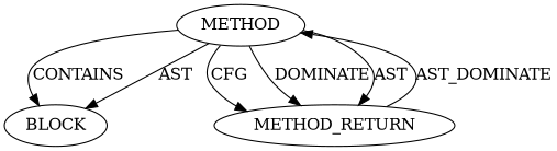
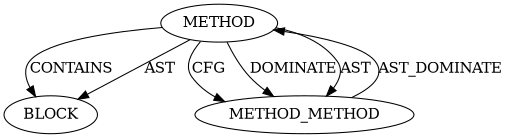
  digraph {
    node [CODE="<empty>" TYPE_FULL_NAME=ANY]
    n1 [AST_PARENT_FULL_NAME="<global>" AST_PARENT_TYPE=NAMESPACE_BLOCK FILENAME="messenger_v2.c" FULL_NAME="messenger_v2.c:46:46:FRAME_TAG_MESSAGE:0" IS_EXTERNAL=true LINE_NUMBER=46 LINE_NUMBER_END=46 NAME=FRAME_TAG_MESSAGE ORDER=0 label=METHOD TYPE_FULL_NAME=""]
    n2 [ARGUMENT_INDEX=1 ORDER=1 label=BLOCK]
-   n3 [CODE=RET EVALUATION_STRATEGY=BY_VALUE ORDER=2 label=METHOD_RETURN]
+   n3 [CODE=RET EVALUATION_STRATEGY=BY_VALUE ORDER=2 label=METHOD_METHOD]
    n1 -> n2 [label=CONTAINS]
    n1 -> n2 [label=AST]
    n1 -> n3 [label=CFG]
    n1 -> n3 [label=DOMINATE]
    n1 -> n3 [label=AST]
    n3 -> n1 [label=AST_DOMINATE]
  }
